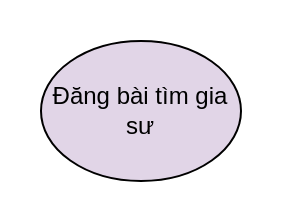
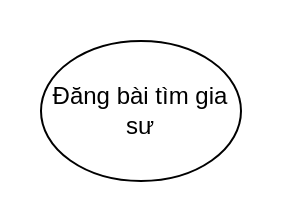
  <mxCell id="0" />
  <mxCell id="1" parent="0" />
- <mxCell id="2" value="Đăng bài tìm gia sư" style="ellipse;whiteSpace=wrap;html=1;fillColor=#e1d5e7;" vertex="1" parent="1"><mxGeometry x="20" y="20" width="100" height="70" as="geometry" /></mxCell>
+ <mxCell id="2" value="Đăng bài tìm gia sư" style="ellipse;whiteSpace=wrap;html=1;" vertex="1" parent="1"><mxGeometry x="20" y="20" width="100" height="70" as="geometry" /></mxCell>
